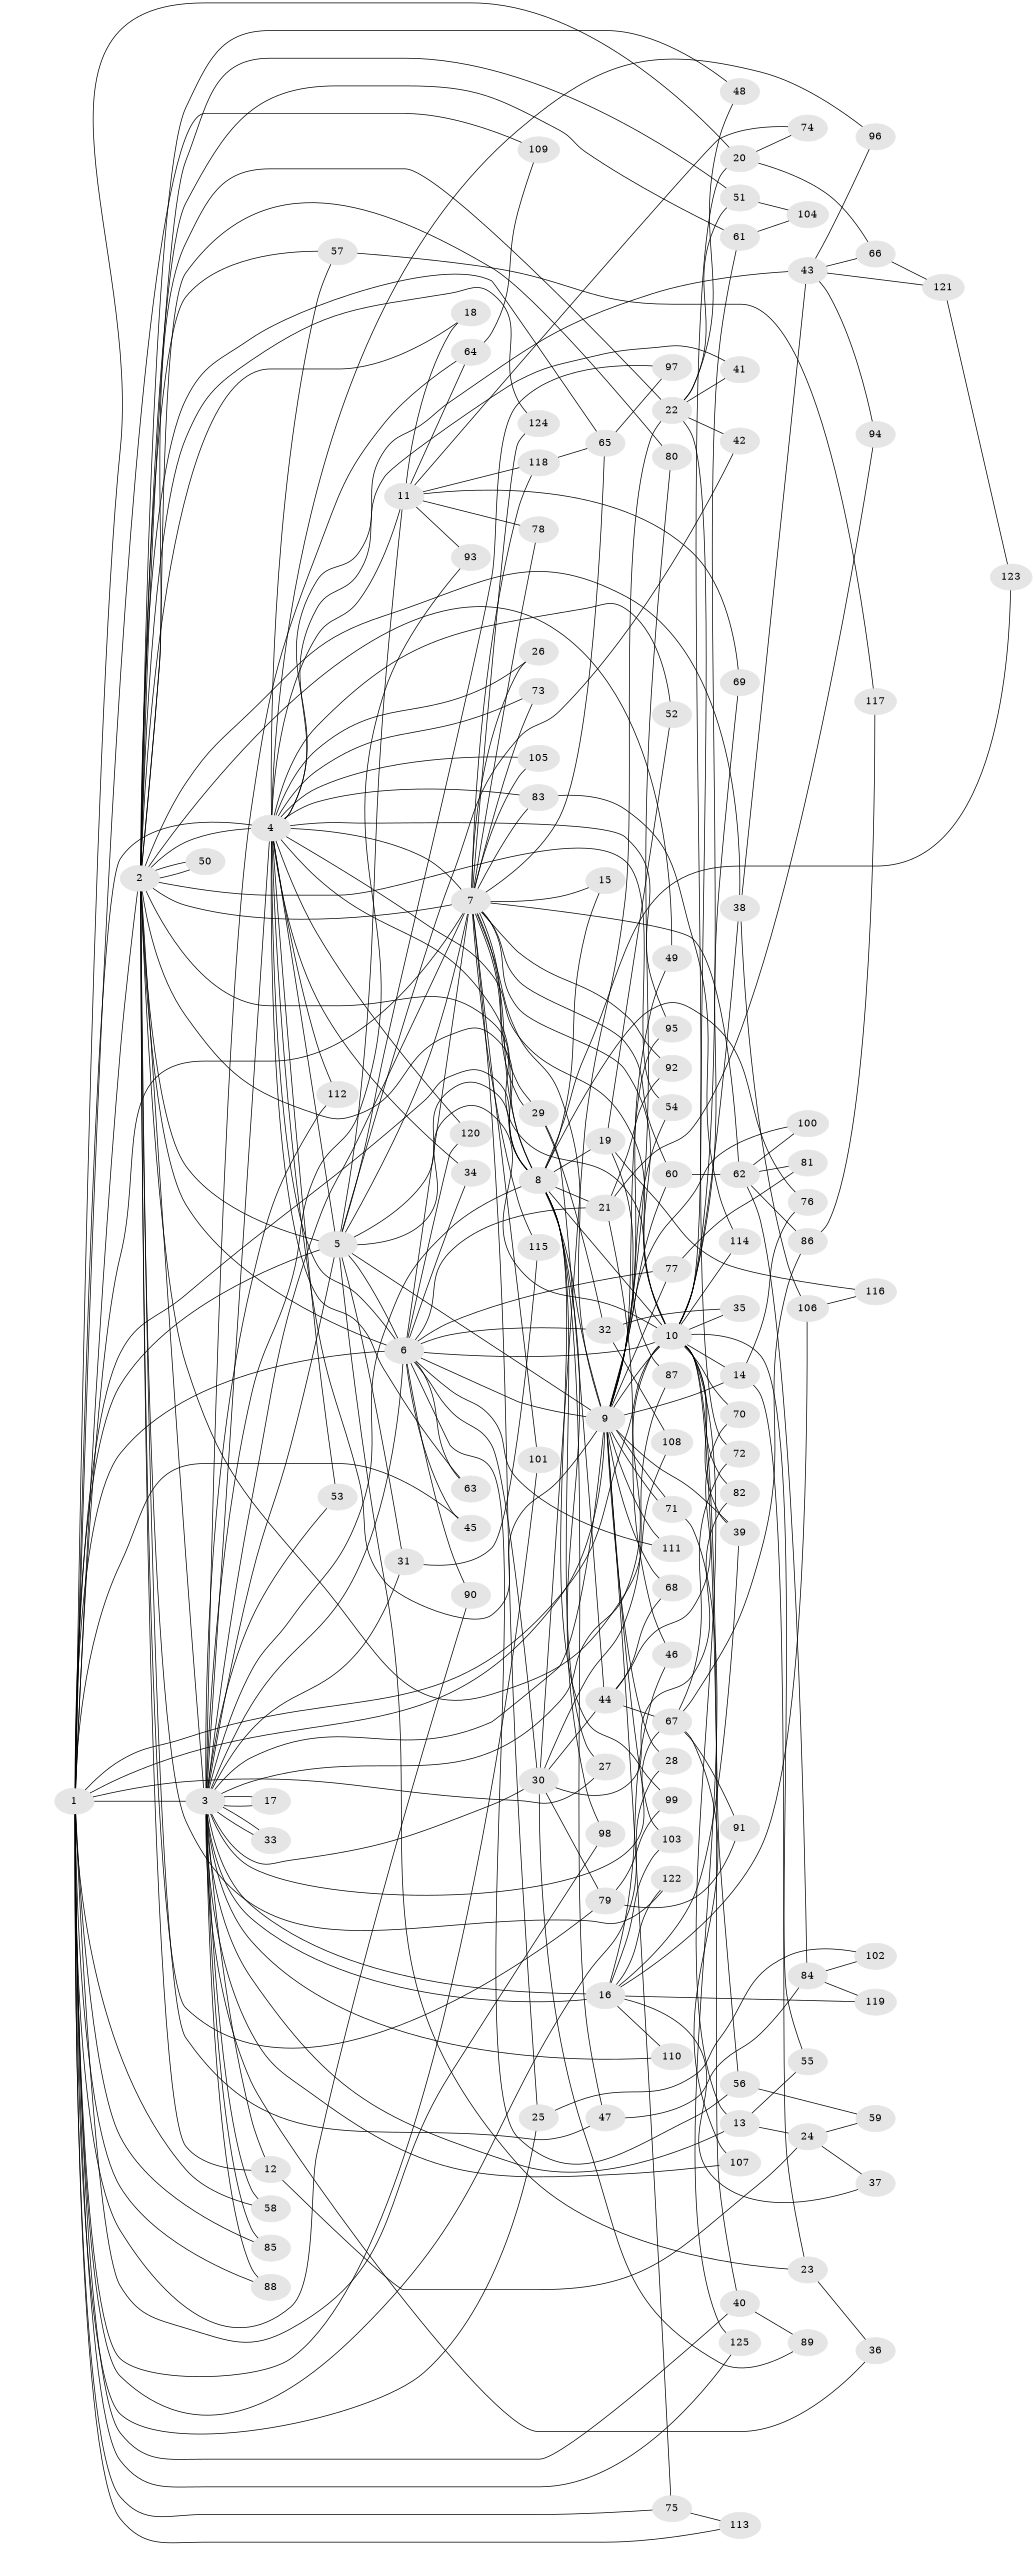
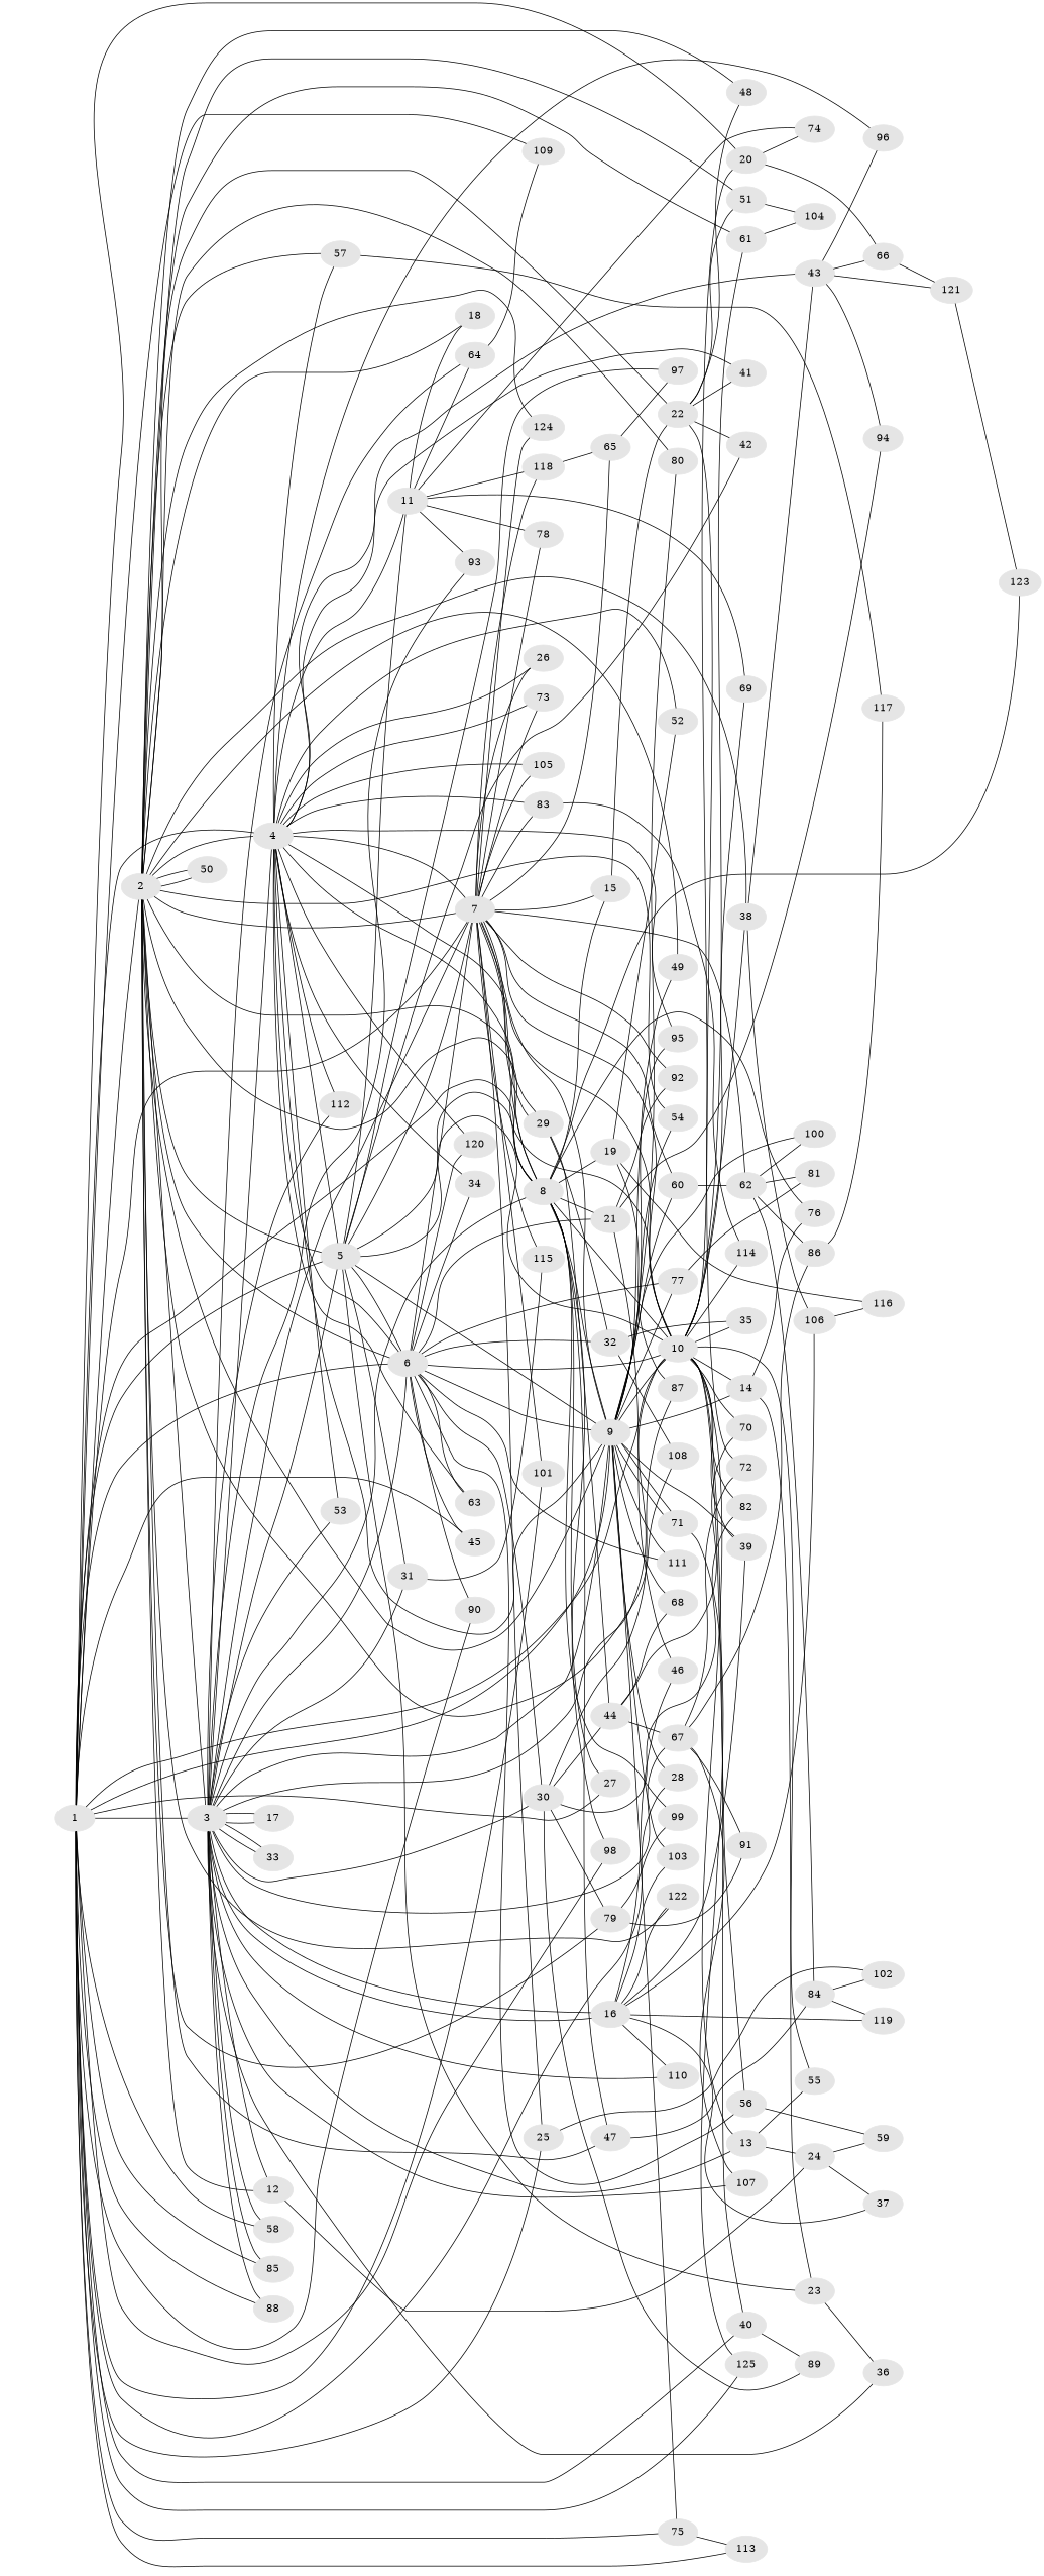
  graph {
    rankdir=LR
    node [color=gray90 style=filled]
    1
    2
    3
    4
    5
    6
    7
    8
    9
    10
    20
    25
    27
    28
    40
    45
    58
    75
    85
    88
    90
    98
    101
    109
    113
    125
    12
    18
    22
    38
    47
    48
    49
    50
    51
    54
    57
    61
    79
    80
    108
    122
    124
    13
    16
    17
    30
    31
    33
    36
    53
    64
    67
    93
    107
    110
    112
    11
    26
    34
    41
    43
    52
    63
    73
    83
    95
    96
    105
    120
    23
    42
    97
    21
    32
    56
    77
    111
    65
    15
    29
    60
    62
    78
    92
    115
    118
    19
    76
    99
    123
    14
    39
    68
    71
    100
    103
    35
    55
    69
    70
    82
    114
    74
    66
    102
    89
    24
    72
    106
    84
    104
    117
    91
    37
    46
    119
    87
    44
    86
    94
    121
    59
    81
    116
    1 -- 2
    1 -- 3
    1 -- 4
    1 -- 5
    1 -- 6
    1 -- 7
    1 -- 8
    1 -- 9
    1 -- 10
    1 -- 20
    1 -- 25
    1 -- 27
    1 -- 28
    1 -- 40
    1 -- 45
    1 -- 58
    1 -- 75
    1 -- 85
    1 -- 88
    1 -- 90
    1 -- 98
    1 -- 101
    1 -- 109
    1 -- 113
    1 -- 125
    2 -- 3
    2 -- 4
    2 -- 5
    2 -- 6
    2 -- 7
    2 -- 8
-   2 -- 65
+   2 -- 9
    2 -- 10
    2 -- 12
    2 -- 18
    2 -- 22
    2 -- 38
    2 -- 47
    2 -- 48
    2 -- 49
    2 -- 50
    2 -- 50
    2 -- 51
    2 -- 54
    2 -- 57
    2 -- 61
    2 -- 79
    2 -- 80
    2 -- 108
    2 -- 122
    2 -- 124
    3 -- 4
    3 -- 5
    3 -- 6
    3 -- 7
    3 -- 8
    3 -- 9
    3 -- 10
    3 -- 58
    3 -- 85
    3 -- 88
    3 -- 12
    3 -- 13
    3 -- 16
    3 -- 16
    3 -- 17
    3 -- 17
    3 -- 30
    3 -- 31
    3 -- 33
    3 -- 33
    3 -- 36
    3 -- 53
    3 -- 64
    3 -- 67
    3 -- 93
    3 -- 107
    3 -- 110
    3 -- 112
    4 -- 5
    4 -- 6
    4 -- 7
    4 -- 8
    4 -- 9
    4 -- 10
    4 -- 57
    4 -- 53
    4 -- 112
    4 -- 11
    4 -- 26
    4 -- 34
    4 -- 41
    4 -- 43
    4 -- 52
    4 -- 63
    4 -- 73
    4 -- 83
    4 -- 95
    4 -- 96
    4 -- 105
    4 -- 120
    5 -- 6
    5 -- 7
    5 -- 8
    5 -- 9
    5 -- 10
    5 -- 31
    5 -- 11
    5 -- 23
    5 -- 42
    5 -- 97
    6 -- 7
    6 -- 9
    6 -- 10
    6 -- 45
    6 -- 90
    6 -- 30
    6 -- 34
    6 -- 63
    6 -- 120
    6 -- 21
    6 -- 32
    6 -- 56
    6 -- 77
    6 -- 111
    7 -- 8
    7 -- 9
    7 -- 10
    7 -- 25
    7 -- 101
    7 -- 124
    7 -- 26
    7 -- 73
    7 -- 83
    7 -- 105
    7 -- 65
    7 -- 15
    7 -- 29
    7 -- 29
    7 -- 60
    7 -- 62
    7 -- 78
    7 -- 92
    7 -- 115
    7 -- 118
    8 -- 9
    8 -- 10
    8 -- 27
    8 -- 98
    8 -- 47
    8 -- 21
    8 -- 15
    8 -- 19
    8 -- 76
    8 -- 99
    8 -- 123
    9 -- 10
    9 -- 28
    9 -- 75
    9 -- 49
    9 -- 54
    9 -- 80
    9 -- 95
    9 -- 77
    9 -- 111
    9 -- 60
    9 -- 14
    9 -- 39
    9 -- 68
    9 -- 71
    9 -- 71
    9 -- 100
    9 -- 103
    10 -- 20
    10 -- 40
    10 -- 38
    10 -- 61
    10 -- 13
    10 -- 56
    10 -- 14
    10 -- 39
    10 -- 35
    10 -- 55
    10 -- 69
    10 -- 70
    10 -- 82
    10 -- 114
    20 -- 74
    20 -- 66
    25 -- 102
    40 -- 89
    75 -- 113
    12 -- 24
    22 -- 48
    22 -- 51
    22 -- 41
    22 -- 42
    22 -- 72
    38 -- 43
    38 -- 106
    47 -- 84
    51 -- 104
    57 -- 117
    61 -- 104
    79 -- 99
    79 -- 91
    13 -- 55
    13 -- 24
    16 -- 122
    16 -- 110
    16 -- 39
    16 -- 103
    16 -- 106
    16 -- 37
    16 -- 46
    16 -- 119
    30 -- 79
    30 -- 82
    30 -- 89
    30 -- 87
    30 -- 44
    31 -- 115
    64 -- 109
    67 -- 107
    67 -- 72
    67 -- 91
    67 -- 86
    11 -- 18
    11 -- 64
    11 -- 93
    11 -- 78
    11 -- 118
    11 -- 69
    11 -- 74
    43 -- 96
    43 -- 66
    43 -- 94
    43 -- 121
    83 -- 114
    23 -- 36
    21 -- 92
    21 -- 46
    21 -- 94
    32 -- 108
    32 -- 35
    56 -- 59
    77 -- 81
    65 -- 97
-   30 -- 22
+   15 -- 22
    29 -- 32
    29 -- 44
    60 -- 62
    62 -- 100
    62 -- 84
    62 -- 86
    62 -- 81
    118 -- 65
    19 -- 52
    19 -- 87
    19 -- 116
    14 -- 23
    14 -- 76
    71 -- 125
    66 -- 121
    24 -- 37
    24 -- 59
    106 -- 116
    84 -- 102
    84 -- 119
    44 -- 67
    44 -- 68
    44 -- 70
    86 -- 117
    121 -- 123
  }
